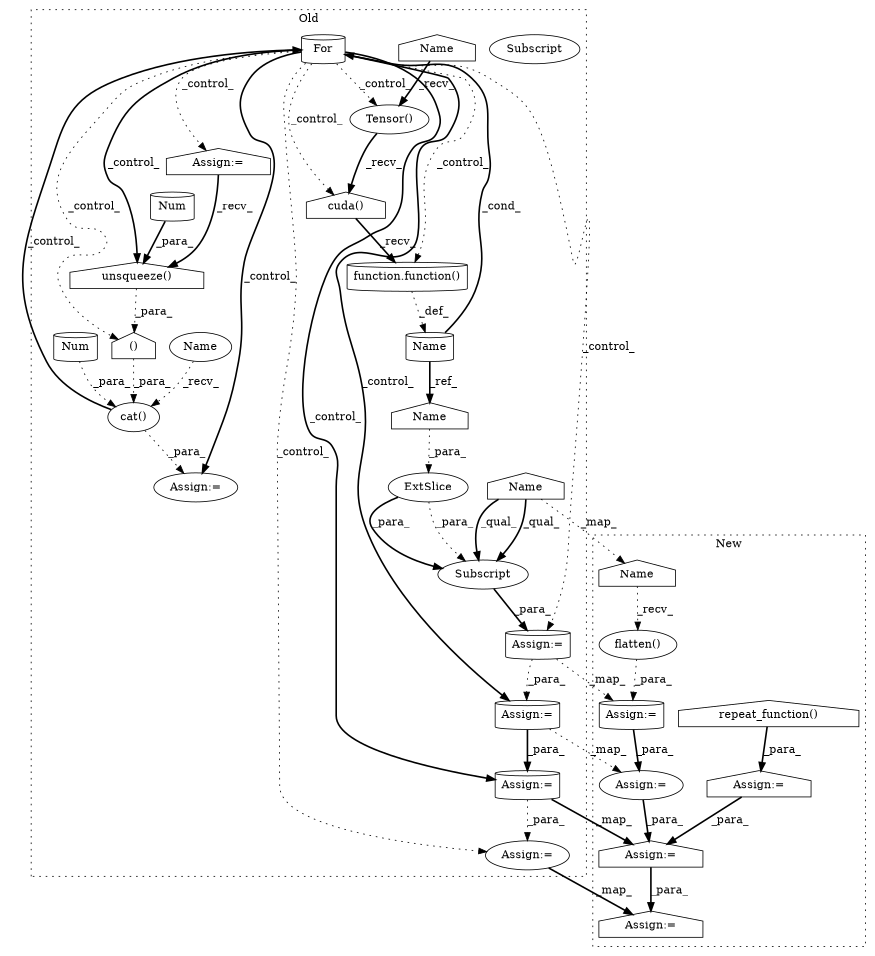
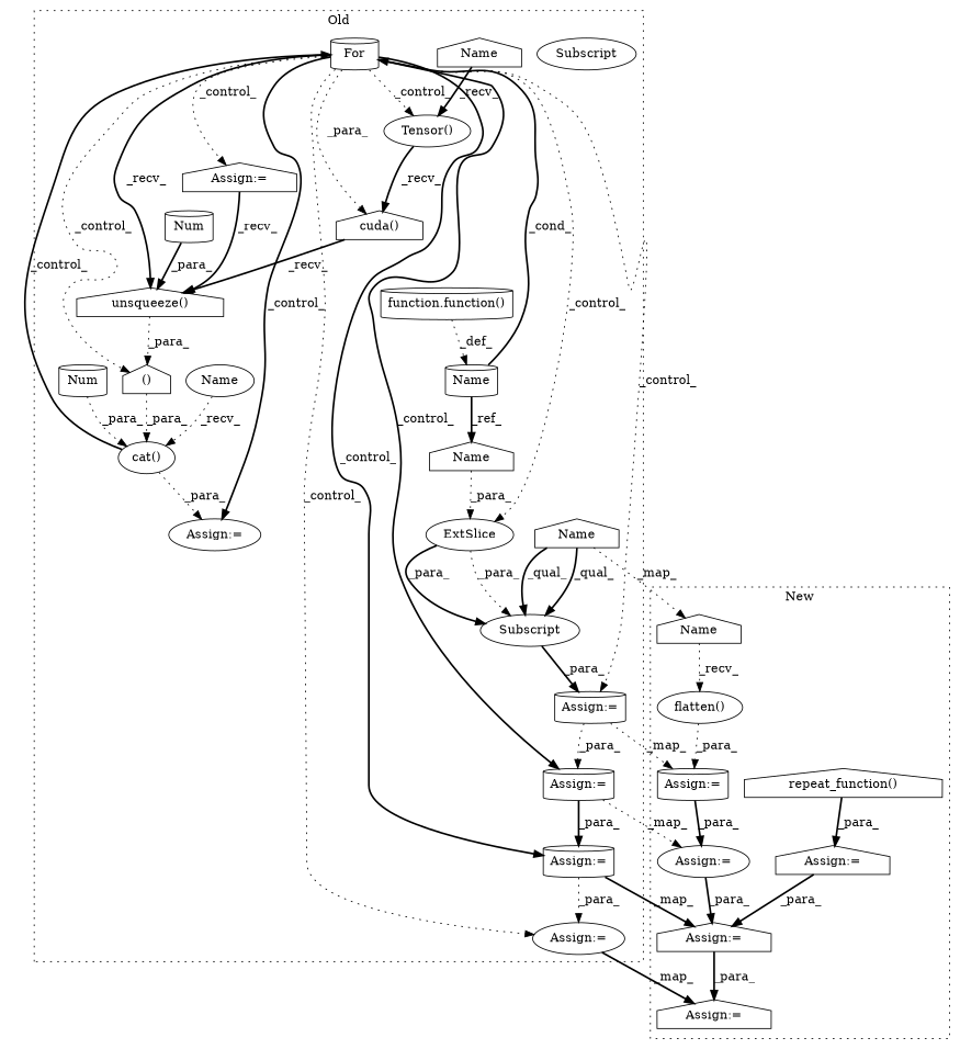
  digraph {
    node [a=68 l=3 s=5536 shape=house]
    edge [style=bold]
    n1 [a=63 l="26,0" label=Subscript s="5576,0" shape=ellipse]
    n2 [a=85 l=4 label=ExtSlice s=5576 shape=ellipse]
    n3 [a=75 l="6,1" label="function.function()" s="5441,5466" shape=cylinder]
    n4 [a=54 l=32 label="()" s=7034]
    n5 [a=87 l=7 label=Name s=5430 shape=cylinder]
    n6 [a=75 l="10,1" label="cat()" s="7013,7070" shape=ellipse]
    n7 [a=75 l=14 label="Tensor()" shape=ellipse]
    n8 [a=75 l="28,1" label="unsqueeze()" s="7036,7065"]
    n9 [a=107 l="4,14" label=For s="5426,5467" shape=cylinder]
    n10 [a=76 l=1 label=Num s=7064 shape=cylinder]
    n11 [a=76 l=1 label=Num s=7069 shape=cylinder]
    n12 [label="Assign:=" s=7010 shape=ellipse]
    n13 [label="Assign:=" s=5488]
    n14 [label="Assign:=" s=5672 shape=cylinder]
    n15 [label="Assign:=" s=5573 shape=cylinder]
    n16 [label="Assign:=" s=5749 shape=ellipse]
    n17 [label="Assign:=" s=5626 shape=cylinder]
    n18 [a=75 l=21 label="cuda()"]
    n19 [a=87 l=14 label=Name s=5576]
    n20 [a=63 l="26,0" label=Subscript s="5576,0" shape=ellipse]
    n21 [a=87 l=7 label=Name s=5594]
    n22 [a=87 l=5 label=Name]
    n23 [a=87 l=5 label=Name s=7013 shape=ellipse]
    n24 [a=75 l="29,8" label="repeat_function()" s="5786,5834"]
    n25 [label="Assign:=" s=5783]
    n26 [label="Assign:=" s=6200]
    n27 [a=75 l=24 label="flatten()" s=5929 shape=ellipse]
    n28 [label="Assign:=" s=5926 shape=cylinder]
    n29 [label="Assign:=" s=6273]
    n30 [label="Assign:=" s=6158 shape=ellipse]
    n31 [a=87 l=14 label=Name s=5929]
    subgraph cluster_1 {
      label=Old
      style=dotted
      n1
      n2
      n3
      n4
      n5
      n6
      n7
      n8
      n9
      n10
      n11
      n12
      n13
      n14
      n15
      n16
      n17
      n18
      n19
      n20
      n21
      n22
      n23
    }
    subgraph cluster_2 {
      label=New
      style=dotted
      n24
      n25
      n26
      n27
      n28
      n29
      n30
      n31
    }
    n2 -> n20 [label=_para_]
    n2 -> n20 [label=_para_ style=dotted]
    n3 -> n5 [label=_def_ style=dotted]
    n4 -> n6 [label=_para_ style=dotted]
    n5 -> n9 [label=_cond_]
    n5 -> n21 [label=_ref_]
    n6 -> n9 [label=_control_]
    n6 -> n12 [label=_para_ style=dotted]
    n7 -> n18 [label=_recv_]
    n8 -> n4 [label=_para_ style=dotted]
-   n9 -> n3 [label=_control_ style=dotted]
+   n9 -> n2 [label=_control_ style=dotted]
    n9 -> n4 [label=_control_ style=dotted]
    n9 -> n7 [label=_control_ style=dotted]
-   n9 -> n8 [label=_control_]
+   n9 -> n8 [label=_recv_]
    n9 -> n12 [label=_control_]
    n9 -> n13 [label=_control_ style=dotted]
    n9 -> n14 [label=_control_]
    n9 -> n15 [label=_control_ style=dotted]
    n9 -> n16 [label=_control_ style=dotted]
    n9 -> n17 [label=_control_]
-   n9 -> n18 [label=_control_ style=dotted]
+   n9 -> n18 [label=_para_ style=dotted]
    n10 -> n8 [label=_para_]
    n11 -> n6 [label=_para_ style=dotted]
    n13 -> n8 [label=_recv_]
    n14 -> n16 [label=_para_ style=dotted]
    n14 -> n26 [label=_map_]
    n15 -> n17 [label=_para_ style=dotted]
    n15 -> n28 [label=_map_ style=dotted]
    n16 -> n29 [label=_map_]
    n17 -> n14 [label=_para_]
    n17 -> n30 [label=_map_ style=dotted]
-   n18 -> n3 [label=_recv_]
+   n18 -> n8 [label=_recv_]
    n19 -> n20 [label=_qual_]
    n19 -> n20 [label=_qual_]
    n19 -> n31 [label=_map_ style=dotted]
    n20 -> n15 [label=_para_]
    n21 -> n2 [label=_para_ style=dotted]
    n22 -> n7 [label=_recv_]
    n23 -> n6 [label=_recv_ style=dotted]
    n24 -> n25 [label=_para_]
    n25 -> n26 [label=_para_]
    n26 -> n29 [label=_para_]
    n27 -> n28 [label=_para_ style=dotted]
    n28 -> n30 [label=_para_]
    n30 -> n26 [label=_para_]
    n31 -> n27 [label=_recv_ style=dotted]
  }
